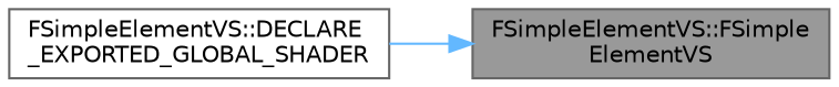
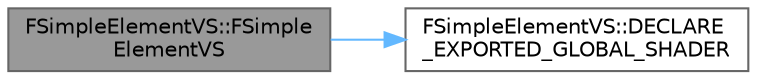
  digraph {
    rankdir=RL
    node [fontname=Helvetica fontsize=10 shape=box style=filled]
    n1 [color=gray40 fillcolor=grey60 fontcolor=black height=0.2 label="FSimpleElementVS::FSimple\lElementVS" width=0.4]
    n2 [color=grey40 fillcolor=white height=0.2 label="FSimpleElementVS::DECLARE\l_EXPORTED_GLOBAL_SHADER" width=0.4]
-   n1 -> n2 [color=steelblue1 dir=back fontname=Helvetica fontsize=10 labelfontname=Helvetica labelfontsize=10 style=solid]
+   n2 -> n1 [color=steelblue1 dir=back fontname=Helvetica fontsize=10 labelfontname=Helvetica labelfontsize=10 style=solid]
  }
